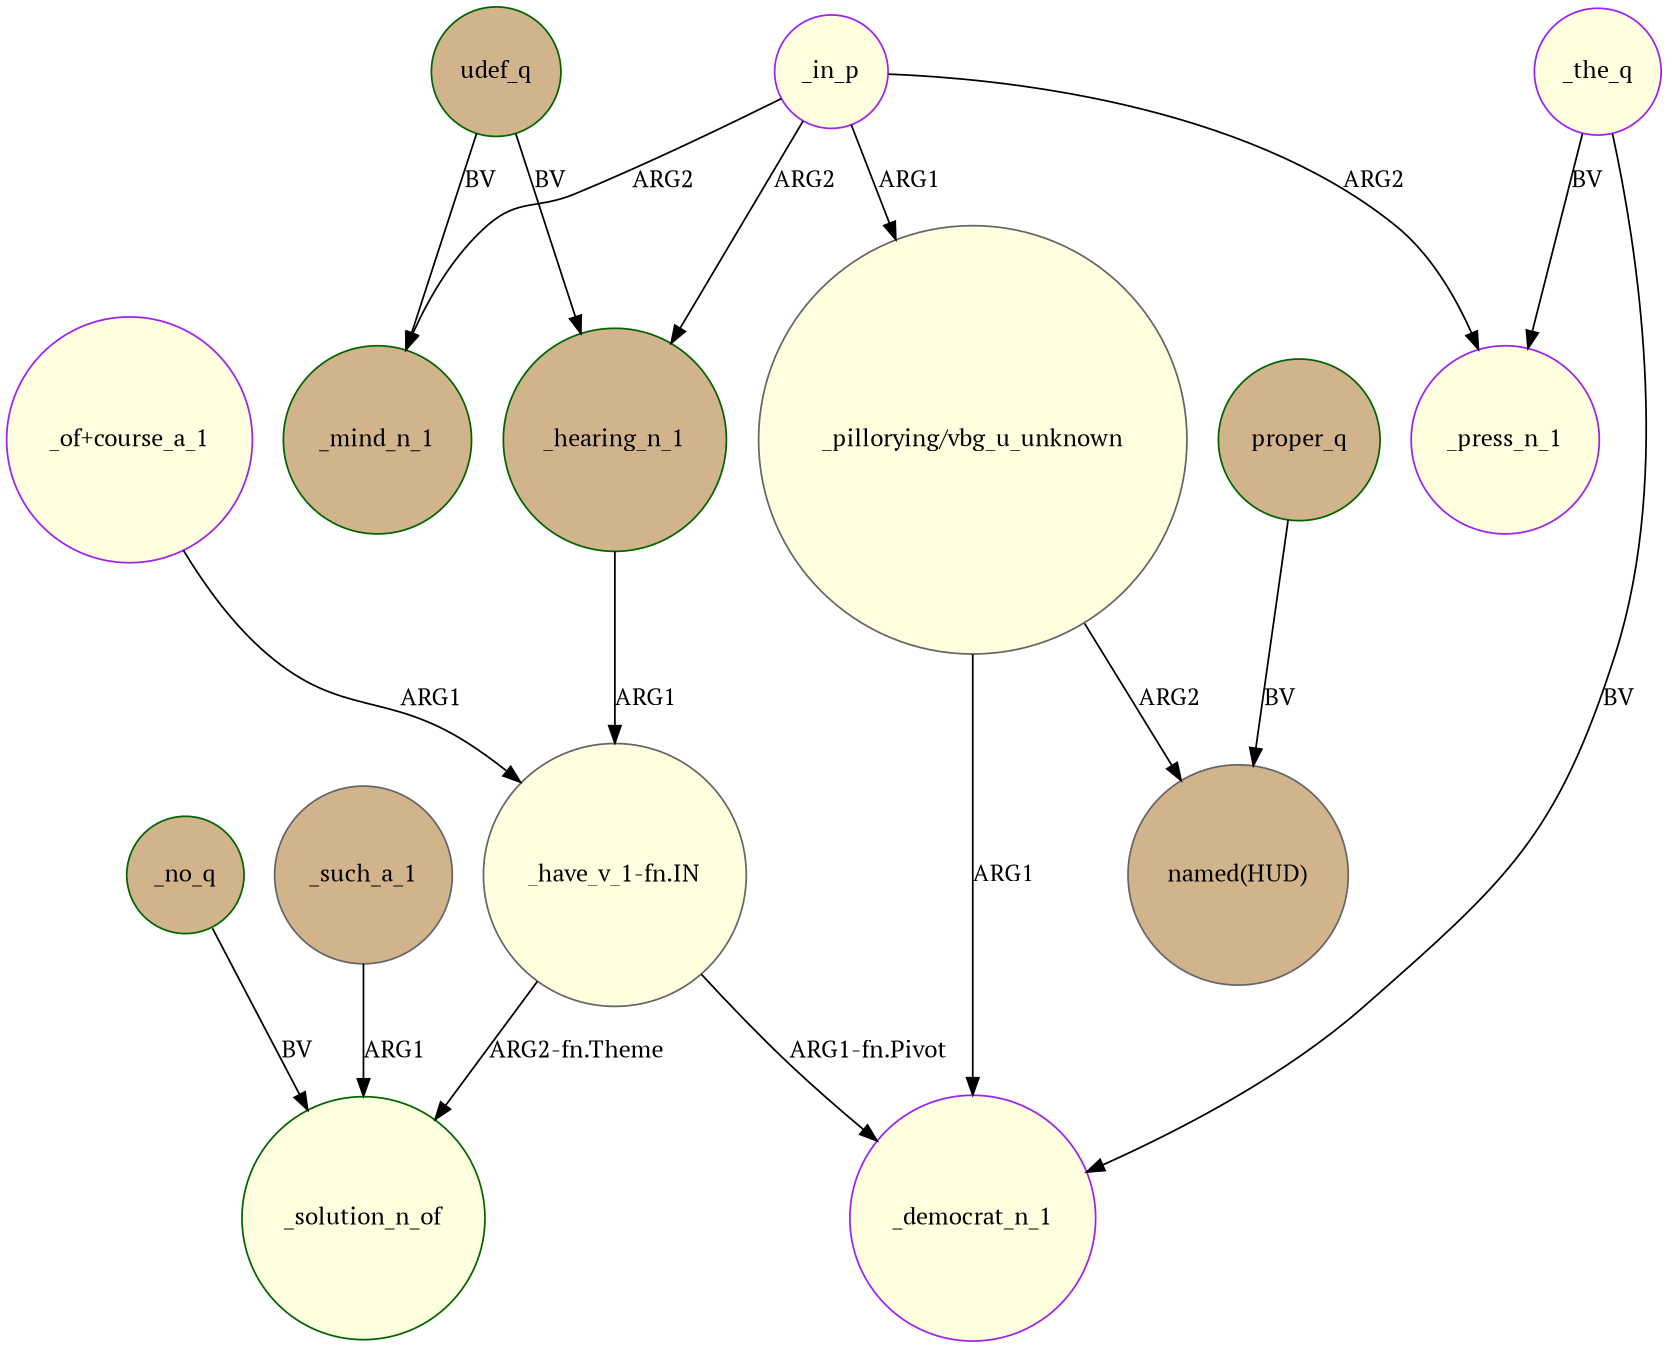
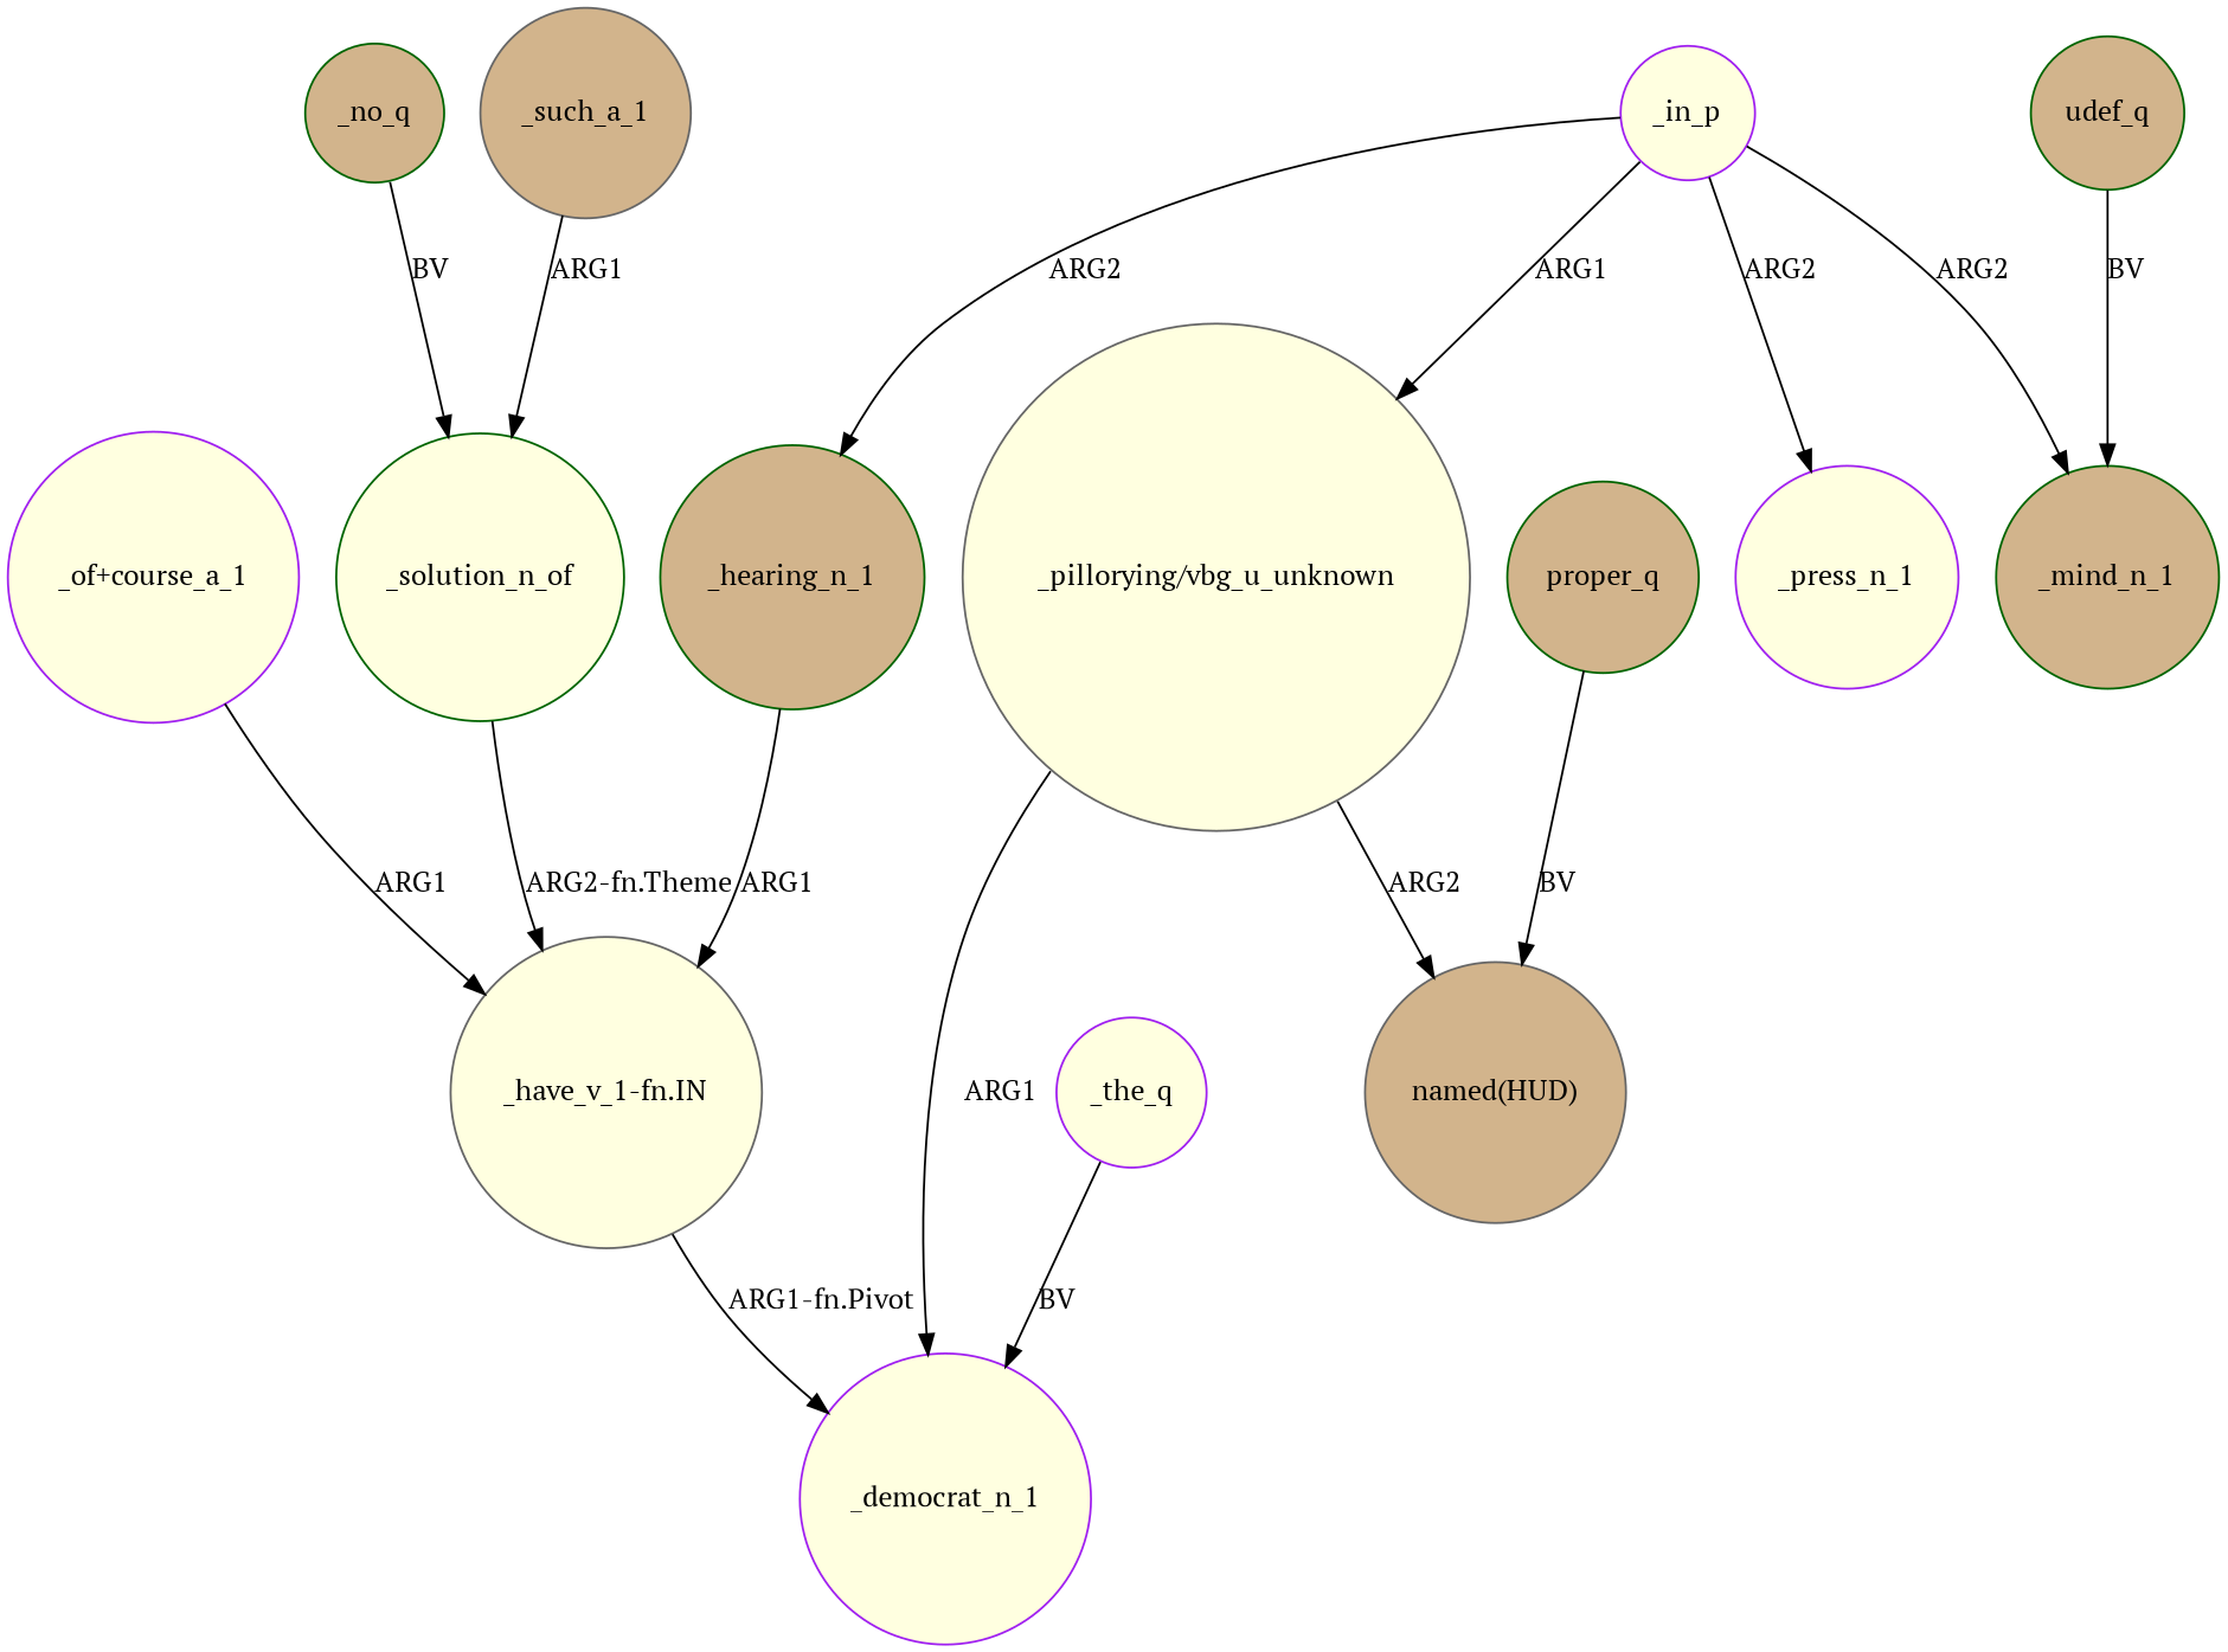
  digraph {
    fontname="PT Serif"
    node [color=darkgreen fillcolor=lightyellow fontname="PT Serif" shape=circle style=filled]
    edge [fontname="PT Serif"]
    "_of+course_a_1" [color=purple]
    "_have_v_1-fn.IN" [color=gray40]
    _solution_n_of
    _democrat_n_1 [color=purple]
    _in_p [color=purple]
    _hearing_n_1 [fillcolor=tan]
    _press_n_1 [color=purple]
    "_pillorying/vbg_u_unknown" [color=gray40]
    _mind_n_1 [fillcolor=tan]
    "named(HUD)" [color=gray40 fillcolor=tan]
    _no_q [fillcolor=tan]
    _the_q [color=purple]
    udef_q [fillcolor=tan]
    _such_a_1 [color=gray40 fillcolor=tan]
    proper_q [fillcolor=tan]
    "_of+course_a_1" -> "_have_v_1-fn.IN" [label=ARG1]
-   "_have_v_1-fn.IN" -> _solution_n_of [label="ARG2-fn.Theme"]
+   _solution_n_of -> "_have_v_1-fn.IN" [label="ARG2-fn.Theme"]
    "_have_v_1-fn.IN" -> _democrat_n_1 [label="ARG1-fn.Pivot"]
    _in_p -> _hearing_n_1 [label=ARG2]
    _in_p -> _press_n_1 [label=ARG2]
    _in_p -> "_pillorying/vbg_u_unknown" [label=ARG1]
    _in_p -> _mind_n_1 [label=ARG2]
    _hearing_n_1 -> "_have_v_1-fn.IN" [label=ARG1]
    "_pillorying/vbg_u_unknown" -> _democrat_n_1 [label=ARG1]
    "_pillorying/vbg_u_unknown" -> "named(HUD)" [label=ARG2]
    _no_q -> _solution_n_of [label=BV]
    _the_q -> _democrat_n_1 [label=BV]
-   _the_q -> _press_n_1 [label=BV]
-   udef_q -> _hearing_n_1 [label=BV]
    udef_q -> _mind_n_1 [label=BV]
    _such_a_1 -> _solution_n_of [label=ARG1]
    proper_q -> "named(HUD)" [label=BV]
  }
